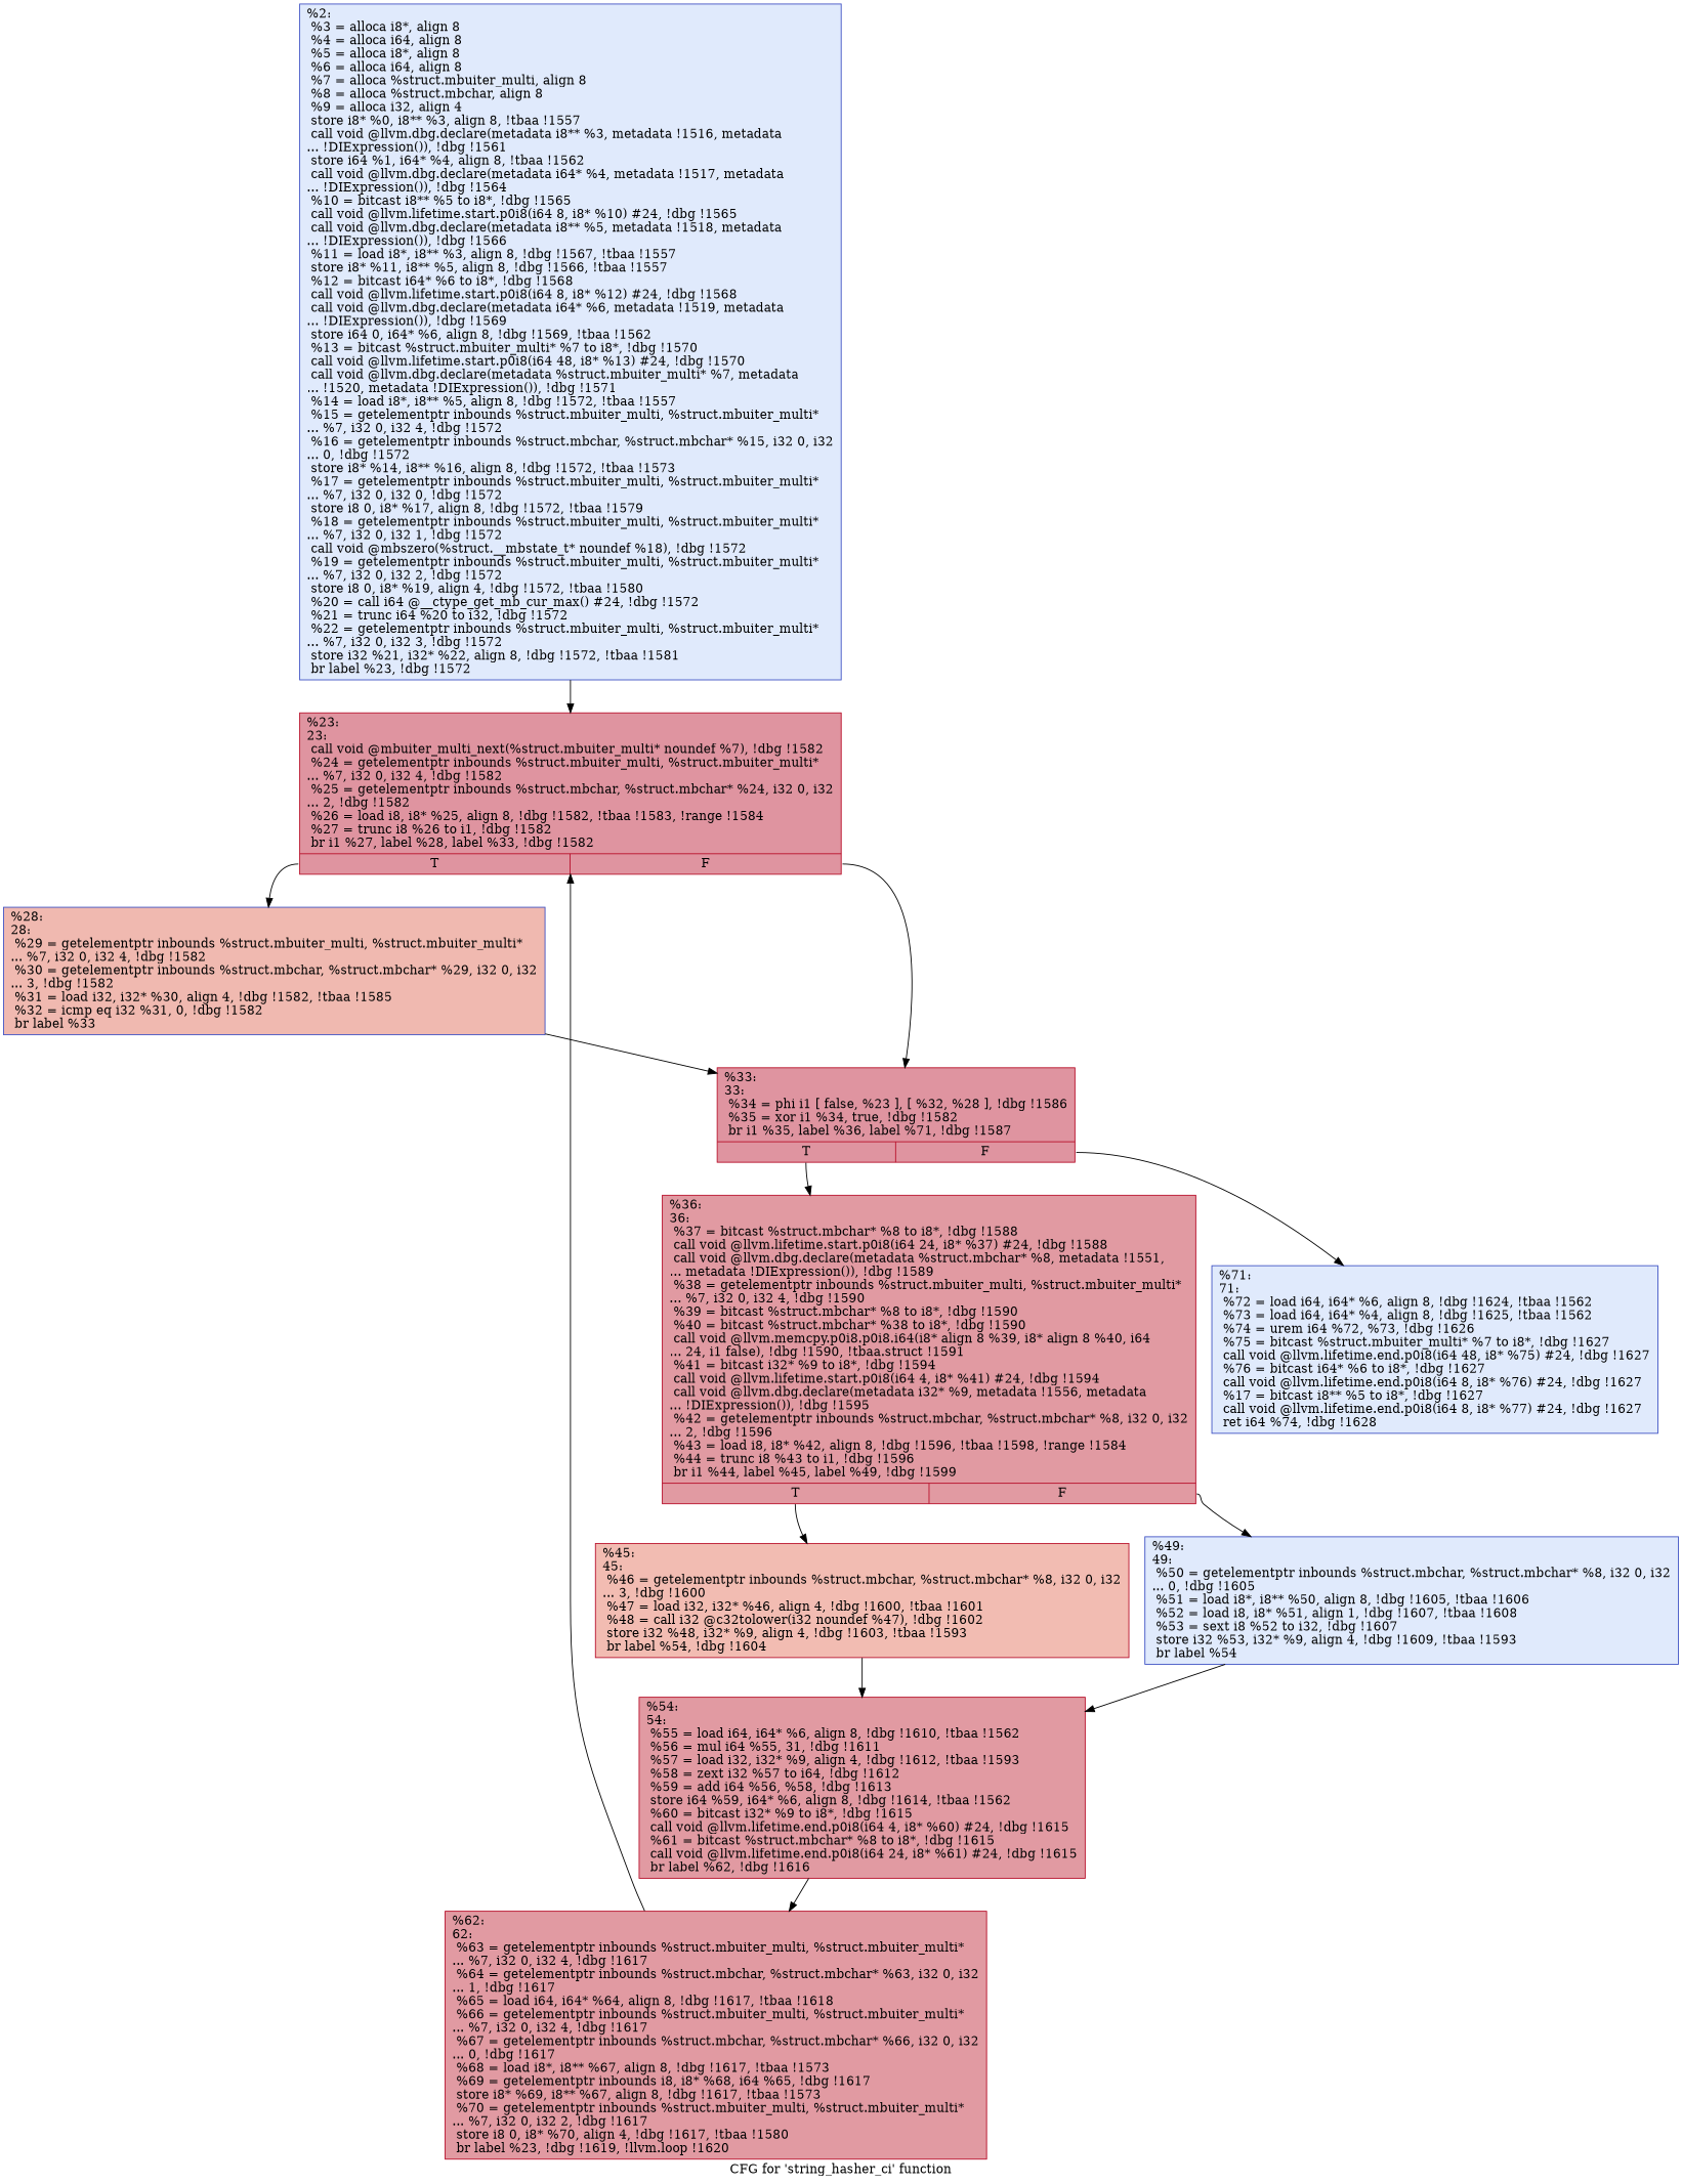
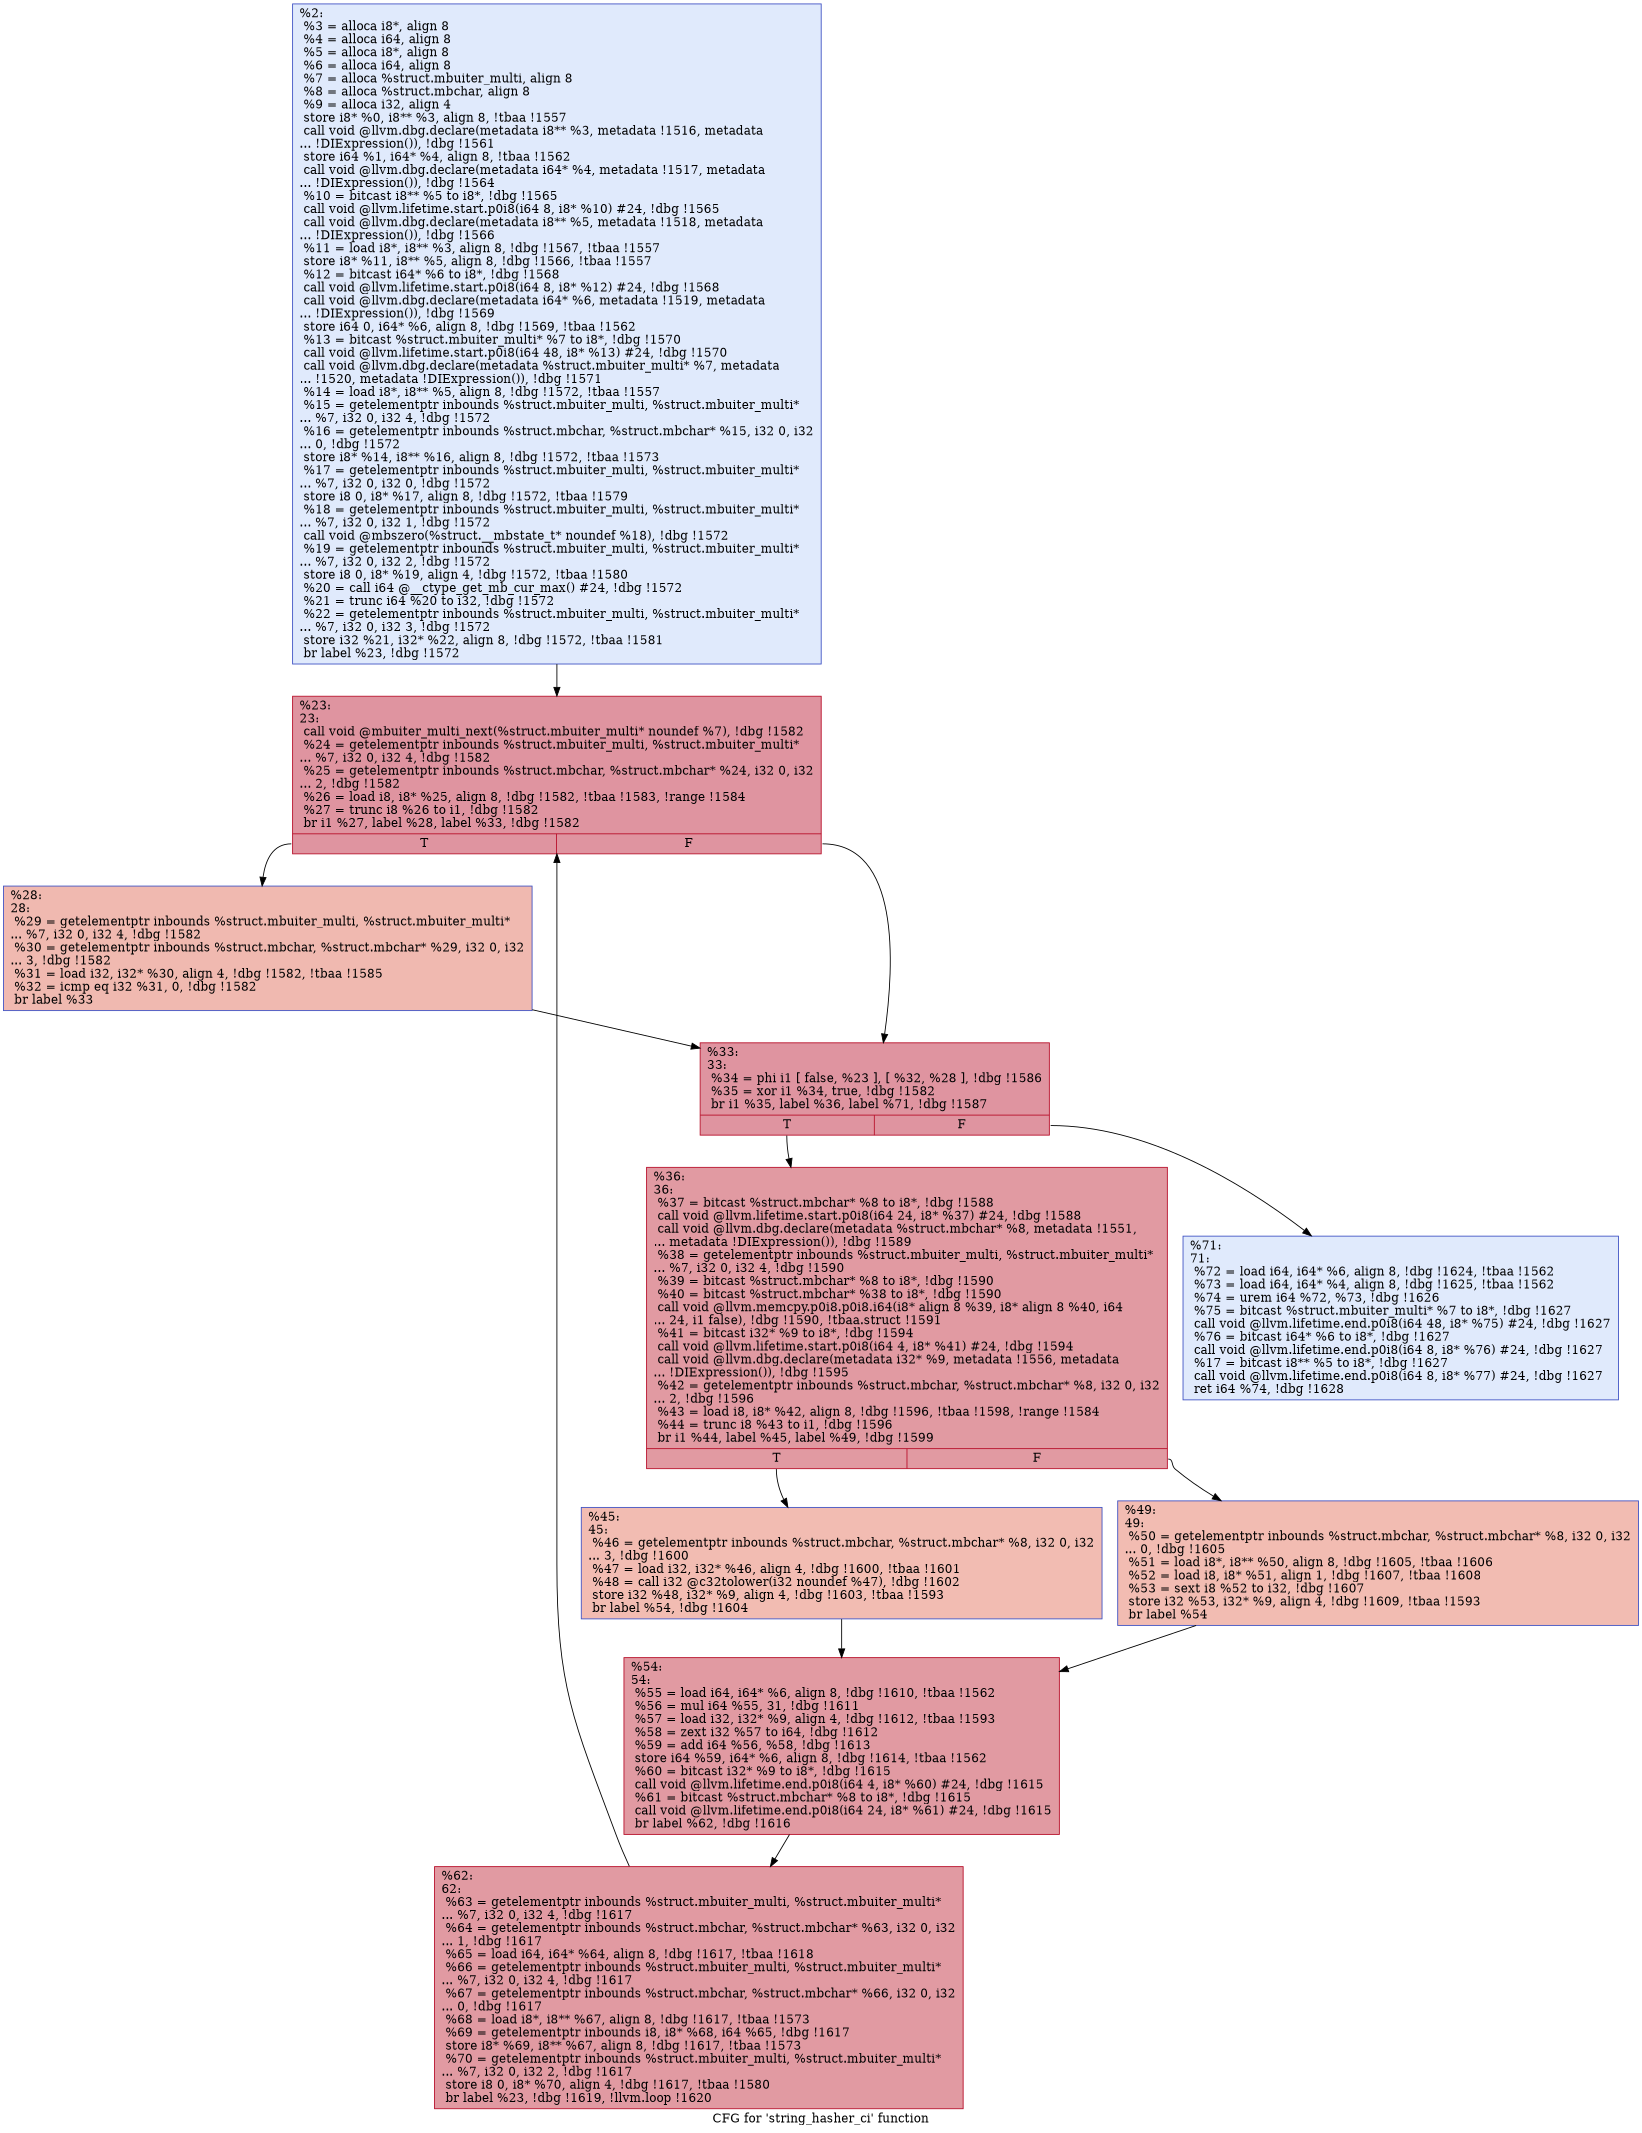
  digraph {
    label="CFG for 'string_hasher_ci' function"
    node [color="#3d50c3ff" fillcolor="#bb1b2c70" shape=record style=filled]
    n1 [fillcolor="#b9d0f970" label="{%2:\l  %3 = alloca i8*, align 8\l  %4 = alloca i64, align 8\l  %5 = alloca i8*, align 8\l  %6 = alloca i64, align 8\l  %7 = alloca %struct.mbuiter_multi, align 8\l  %8 = alloca %struct.mbchar, align 8\l  %9 = alloca i32, align 4\l  store i8* %0, i8** %3, align 8, !tbaa !1557\l  call void @llvm.dbg.declare(metadata i8** %3, metadata !1516, metadata\l... !DIExpression()), !dbg !1561\l  store i64 %1, i64* %4, align 8, !tbaa !1562\l  call void @llvm.dbg.declare(metadata i64* %4, metadata !1517, metadata\l... !DIExpression()), !dbg !1564\l  %10 = bitcast i8** %5 to i8*, !dbg !1565\l  call void @llvm.lifetime.start.p0i8(i64 8, i8* %10) #24, !dbg !1565\l  call void @llvm.dbg.declare(metadata i8** %5, metadata !1518, metadata\l... !DIExpression()), !dbg !1566\l  %11 = load i8*, i8** %3, align 8, !dbg !1567, !tbaa !1557\l  store i8* %11, i8** %5, align 8, !dbg !1566, !tbaa !1557\l  %12 = bitcast i64* %6 to i8*, !dbg !1568\l  call void @llvm.lifetime.start.p0i8(i64 8, i8* %12) #24, !dbg !1568\l  call void @llvm.dbg.declare(metadata i64* %6, metadata !1519, metadata\l... !DIExpression()), !dbg !1569\l  store i64 0, i64* %6, align 8, !dbg !1569, !tbaa !1562\l  %13 = bitcast %struct.mbuiter_multi* %7 to i8*, !dbg !1570\l  call void @llvm.lifetime.start.p0i8(i64 48, i8* %13) #24, !dbg !1570\l  call void @llvm.dbg.declare(metadata %struct.mbuiter_multi* %7, metadata\l... !1520, metadata !DIExpression()), !dbg !1571\l  %14 = load i8*, i8** %5, align 8, !dbg !1572, !tbaa !1557\l  %15 = getelementptr inbounds %struct.mbuiter_multi, %struct.mbuiter_multi*\l... %7, i32 0, i32 4, !dbg !1572\l  %16 = getelementptr inbounds %struct.mbchar, %struct.mbchar* %15, i32 0, i32\l... 0, !dbg !1572\l  store i8* %14, i8** %16, align 8, !dbg !1572, !tbaa !1573\l  %17 = getelementptr inbounds %struct.mbuiter_multi, %struct.mbuiter_multi*\l... %7, i32 0, i32 0, !dbg !1572\l  store i8 0, i8* %17, align 8, !dbg !1572, !tbaa !1579\l  %18 = getelementptr inbounds %struct.mbuiter_multi, %struct.mbuiter_multi*\l... %7, i32 0, i32 1, !dbg !1572\l  call void @mbszero(%struct.__mbstate_t* noundef %18), !dbg !1572\l  %19 = getelementptr inbounds %struct.mbuiter_multi, %struct.mbuiter_multi*\l... %7, i32 0, i32 2, !dbg !1572\l  store i8 0, i8* %19, align 4, !dbg !1572, !tbaa !1580\l  %20 = call i64 @__ctype_get_mb_cur_max() #24, !dbg !1572\l  %21 = trunc i64 %20 to i32, !dbg !1572\l  %22 = getelementptr inbounds %struct.mbuiter_multi, %struct.mbuiter_multi*\l... %7, i32 0, i32 3, !dbg !1572\l  store i32 %21, i32* %22, align 8, !dbg !1572, !tbaa !1581\l  br label %23, !dbg !1572\l}"]
    n2 [color="#b70d28ff" fillcolor="#b70d2870" label="{%23:\l23:                                               \l  call void @mbuiter_multi_next(%struct.mbuiter_multi* noundef %7), !dbg !1582\l  %24 = getelementptr inbounds %struct.mbuiter_multi, %struct.mbuiter_multi*\l... %7, i32 0, i32 4, !dbg !1582\l  %25 = getelementptr inbounds %struct.mbchar, %struct.mbchar* %24, i32 0, i32\l... 2, !dbg !1582\l  %26 = load i8, i8* %25, align 8, !dbg !1582, !tbaa !1583, !range !1584\l  %27 = trunc i8 %26 to i1, !dbg !1582\l  br i1 %27, label %28, label %33, !dbg !1582\l|{<s0>T|<s1>F}}"]
    n3 [fillcolor="#de614d70" label="{%28:\l28:                                               \l  %29 = getelementptr inbounds %struct.mbuiter_multi, %struct.mbuiter_multi*\l... %7, i32 0, i32 4, !dbg !1582\l  %30 = getelementptr inbounds %struct.mbchar, %struct.mbchar* %29, i32 0, i32\l... 3, !dbg !1582\l  %31 = load i32, i32* %30, align 4, !dbg !1582, !tbaa !1585\l  %32 = icmp eq i32 %31, 0, !dbg !1582\l  br label %33\l}"]
    n4 [color="#b70d28ff" fillcolor="#b70d2870" label="{%33:\l33:                                               \l  %34 = phi i1 [ false, %23 ], [ %32, %28 ], !dbg !1586\l  %35 = xor i1 %34, true, !dbg !1582\l  br i1 %35, label %36, label %71, !dbg !1587\l|{<s0>T|<s1>F}}"]
    n5 [color="#b70d28ff" label="{%36:\l36:                                               \l  %37 = bitcast %struct.mbchar* %8 to i8*, !dbg !1588\l  call void @llvm.lifetime.start.p0i8(i64 24, i8* %37) #24, !dbg !1588\l  call void @llvm.dbg.declare(metadata %struct.mbchar* %8, metadata !1551,\l... metadata !DIExpression()), !dbg !1589\l  %38 = getelementptr inbounds %struct.mbuiter_multi, %struct.mbuiter_multi*\l... %7, i32 0, i32 4, !dbg !1590\l  %39 = bitcast %struct.mbchar* %8 to i8*, !dbg !1590\l  %40 = bitcast %struct.mbchar* %38 to i8*, !dbg !1590\l  call void @llvm.memcpy.p0i8.p0i8.i64(i8* align 8 %39, i8* align 8 %40, i64\l... 24, i1 false), !dbg !1590, !tbaa.struct !1591\l  %41 = bitcast i32* %9 to i8*, !dbg !1594\l  call void @llvm.lifetime.start.p0i8(i64 4, i8* %41) #24, !dbg !1594\l  call void @llvm.dbg.declare(metadata i32* %9, metadata !1556, metadata\l... !DIExpression()), !dbg !1595\l  %42 = getelementptr inbounds %struct.mbchar, %struct.mbchar* %8, i32 0, i32\l... 2, !dbg !1596\l  %43 = load i8, i8* %42, align 8, !dbg !1596, !tbaa !1598, !range !1584\l  %44 = trunc i8 %43 to i1, !dbg !1596\l  br i1 %44, label %45, label %49, !dbg !1599\l|{<s0>T|<s1>F}}"]
    n6 [fillcolor="#b9d0f970" label="{%71:\l71:                                               \l  %72 = load i64, i64* %6, align 8, !dbg !1624, !tbaa !1562\l  %73 = load i64, i64* %4, align 8, !dbg !1625, !tbaa !1562\l  %74 = urem i64 %72, %73, !dbg !1626\l  %75 = bitcast %struct.mbuiter_multi* %7 to i8*, !dbg !1627\l  call void @llvm.lifetime.end.p0i8(i64 48, i8* %75) #24, !dbg !1627\l  %76 = bitcast i64* %6 to i8*, !dbg !1627\l  call void @llvm.lifetime.end.p0i8(i64 8, i8* %76) #24, !dbg !1627\l  %17 = bitcast i8** %5 to i8*, !dbg !1627\l  call void @llvm.lifetime.end.p0i8(i64 8, i8* %77) #24, !dbg !1627\l  ret i64 %74, !dbg !1628\l}"]
-   n7 [color="#b70d28ff" fillcolor="#e1675170" label="{%45:\l45:                                               \l  %46 = getelementptr inbounds %struct.mbchar, %struct.mbchar* %8, i32 0, i32\l... 3, !dbg !1600\l  %47 = load i32, i32* %46, align 4, !dbg !1600, !tbaa !1601\l  %48 = call i32 @c32tolower(i32 noundef %47), !dbg !1602\l  store i32 %48, i32* %9, align 4, !dbg !1603, !tbaa !1593\l  br label %54, !dbg !1604\l}"]
-   n8 [fillcolor="#b9d0f970" label="{%49:\l49:                                               \l  %50 = getelementptr inbounds %struct.mbchar, %struct.mbchar* %8, i32 0, i32\l... 0, !dbg !1605\l  %51 = load i8*, i8** %50, align 8, !dbg !1605, !tbaa !1606\l  %52 = load i8, i8* %51, align 1, !dbg !1607, !tbaa !1608\l  %53 = sext i8 %52 to i32, !dbg !1607\l  store i32 %53, i32* %9, align 4, !dbg !1609, !tbaa !1593\l  br label %54\l}"]
+   n7 [fillcolor="#e1675170" label="{%45:\l45:                                               \l  %46 = getelementptr inbounds %struct.mbchar, %struct.mbchar* %8, i32 0, i32\l... 3, !dbg !1600\l  %47 = load i32, i32* %46, align 4, !dbg !1600, !tbaa !1601\l  %48 = call i32 @c32tolower(i32 noundef %47), !dbg !1602\l  store i32 %48, i32* %9, align 4, !dbg !1603, !tbaa !1593\l  br label %54, !dbg !1604\l}"]
+   n8 [fillcolor="#e1675170" label="{%49:\l49:                                               \l  %50 = getelementptr inbounds %struct.mbchar, %struct.mbchar* %8, i32 0, i32\l... 0, !dbg !1605\l  %51 = load i8*, i8** %50, align 8, !dbg !1605, !tbaa !1606\l  %52 = load i8, i8* %51, align 1, !dbg !1607, !tbaa !1608\l  %53 = sext i8 %52 to i32, !dbg !1607\l  store i32 %53, i32* %9, align 4, !dbg !1609, !tbaa !1593\l  br label %54\l}"]
    n9 [color="#b70d28ff" label="{%54:\l54:                                               \l  %55 = load i64, i64* %6, align 8, !dbg !1610, !tbaa !1562\l  %56 = mul i64 %55, 31, !dbg !1611\l  %57 = load i32, i32* %9, align 4, !dbg !1612, !tbaa !1593\l  %58 = zext i32 %57 to i64, !dbg !1612\l  %59 = add i64 %56, %58, !dbg !1613\l  store i64 %59, i64* %6, align 8, !dbg !1614, !tbaa !1562\l  %60 = bitcast i32* %9 to i8*, !dbg !1615\l  call void @llvm.lifetime.end.p0i8(i64 4, i8* %60) #24, !dbg !1615\l  %61 = bitcast %struct.mbchar* %8 to i8*, !dbg !1615\l  call void @llvm.lifetime.end.p0i8(i64 24, i8* %61) #24, !dbg !1615\l  br label %62, !dbg !1616\l}"]
    n10 [color="#b70d28ff" label="{%62:\l62:                                               \l  %63 = getelementptr inbounds %struct.mbuiter_multi, %struct.mbuiter_multi*\l... %7, i32 0, i32 4, !dbg !1617\l  %64 = getelementptr inbounds %struct.mbchar, %struct.mbchar* %63, i32 0, i32\l... 1, !dbg !1617\l  %65 = load i64, i64* %64, align 8, !dbg !1617, !tbaa !1618\l  %66 = getelementptr inbounds %struct.mbuiter_multi, %struct.mbuiter_multi*\l... %7, i32 0, i32 4, !dbg !1617\l  %67 = getelementptr inbounds %struct.mbchar, %struct.mbchar* %66, i32 0, i32\l... 0, !dbg !1617\l  %68 = load i8*, i8** %67, align 8, !dbg !1617, !tbaa !1573\l  %69 = getelementptr inbounds i8, i8* %68, i64 %65, !dbg !1617\l  store i8* %69, i8** %67, align 8, !dbg !1617, !tbaa !1573\l  %70 = getelementptr inbounds %struct.mbuiter_multi, %struct.mbuiter_multi*\l... %7, i32 0, i32 2, !dbg !1617\l  store i8 0, i8* %70, align 4, !dbg !1617, !tbaa !1580\l  br label %23, !dbg !1619, !llvm.loop !1620\l}"]
    n1 -> n2
    n2 -> n3 [tailport=s0]
    n2 -> n4 [tailport=s1]
    n3 -> n4
    n4 -> n5 [tailport=s0]
    n4 -> n6 [tailport=s1]
    n5 -> n7 [tailport=s0]
    n5 -> n8 [tailport=s1]
    n7 -> n9
    n8 -> n9
    n9 -> n10
    n10 -> n2
  }
